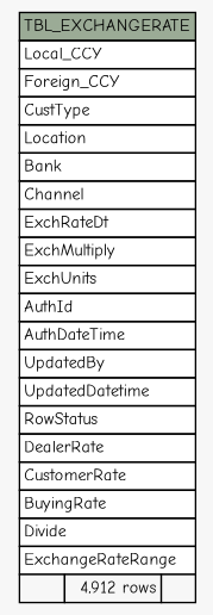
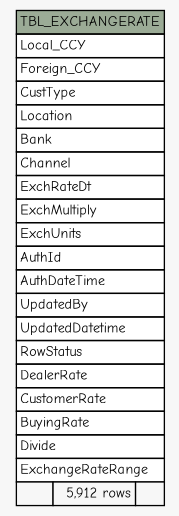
  digraph {
    bgcolor="#f7f7f7"
    fontname="Comic Neue"
    fontsize=11
    nodesep=0.18
    rankdir=RL
    ranksep=0.46
-   n1 [fontname="Comic Neue" fontsize=11 label=<     <TABLE BORDER="0" CELLBORDER="1" CELLSPACING="0" BGCOLOR="#ffffff">       <TR><TD COLSPAN="3" BGCOLOR="#9bab96" ALIGN="CENTER">TBL_EXCHANGERATE</TD></TR>       <TR><TD PORT="Local_CCY" COLSPAN="3" ALIGN="LEFT">Local_CCY</TD></TR>       <TR><TD PORT="Foreign_CCY" COLSPAN="3" ALIGN="LEFT">Foreign_CCY</TD></TR>       <TR><TD PORT="CustType" COLSPAN="3" ALIGN="LEFT">CustType</TD></TR>       <TR><TD PORT="Location" COLSPAN="3" ALIGN="LEFT">Location</TD></TR>       <TR><TD PORT="Bank" COLSPAN="3" ALIGN="LEFT">Bank</TD></TR>       <TR><TD PORT="Channel" COLSPAN="3" ALIGN="LEFT">Channel</TD></TR>       <TR><TD PORT="ExchRateDt" COLSPAN="3" ALIGN="LEFT">ExchRateDt</TD></TR>       <TR><TD PORT="ExchMultiply" COLSPAN="3" ALIGN="LEFT">ExchMultiply</TD></TR>       <TR><TD PORT="ExchUnits" COLSPAN="3" ALIGN="LEFT">ExchUnits</TD></TR>       <TR><TD PORT="AuthId" COLSPAN="3" ALIGN="LEFT">AuthId</TD></TR>       <TR><TD PORT="AuthDateTime" COLSPAN="3" ALIGN="LEFT">AuthDateTime</TD></TR>       <TR><TD PORT="UpdatedBy" COLSPAN="3" ALIGN="LEFT">UpdatedBy</TD></TR>       <TR><TD PORT="UpdatedDatetime" COLSPAN="3" ALIGN="LEFT">UpdatedDatetime</TD></TR>       <TR><TD PORT="RowStatus" COLSPAN="3" ALIGN="LEFT">RowStatus</TD></TR>       <TR><TD PORT="DealerRate" COLSPAN="3" ALIGN="LEFT">DealerRate</TD></TR>       <TR><TD PORT="CustomerRate" COLSPAN="3" ALIGN="LEFT">CustomerRate</TD></TR>       <TR><TD PORT="BuyingRate" COLSPAN="3" ALIGN="LEFT">BuyingRate</TD></TR>       <TR><TD PORT="Divide" COLSPAN="3" ALIGN="LEFT">Divide</TD></TR>       <TR><TD PORT="ExchangeRateRange" COLSPAN="3" ALIGN="LEFT">ExchangeRateRange</TD></TR>       <TR><TD ALIGN="LEFT" BGCOLOR="#f7f7f7">  </TD><TD ALIGN="RIGHT" BGCOLOR="#f7f7f7">4,912 rows</TD><TD ALIGN="RIGHT" BGCOLOR="#f7f7f7">  </TD></TR>     </TABLE>> shape=plaintext]
+   n1 [fontname="Comic Neue" fontsize=11 label=<     <TABLE BORDER="0" CELLBORDER="1" CELLSPACING="0" BGCOLOR="#ffffff">       <TR><TD COLSPAN="3" BGCOLOR="#9bab96" ALIGN="CENTER">TBL_EXCHANGERATE</TD></TR>       <TR><TD PORT="Local_CCY" COLSPAN="3" ALIGN="LEFT">Local_CCY</TD></TR>       <TR><TD PORT="Foreign_CCY" COLSPAN="3" ALIGN="LEFT">Foreign_CCY</TD></TR>       <TR><TD PORT="CustType" COLSPAN="3" ALIGN="LEFT">CustType</TD></TR>       <TR><TD PORT="Location" COLSPAN="3" ALIGN="LEFT">Location</TD></TR>       <TR><TD PORT="Bank" COLSPAN="3" ALIGN="LEFT">Bank</TD></TR>       <TR><TD PORT="Channel" COLSPAN="3" ALIGN="LEFT">Channel</TD></TR>       <TR><TD PORT="ExchRateDt" COLSPAN="3" ALIGN="LEFT">ExchRateDt</TD></TR>       <TR><TD PORT="ExchMultiply" COLSPAN="3" ALIGN="LEFT">ExchMultiply</TD></TR>       <TR><TD PORT="ExchUnits" COLSPAN="3" ALIGN="LEFT">ExchUnits</TD></TR>       <TR><TD PORT="AuthId" COLSPAN="3" ALIGN="LEFT">AuthId</TD></TR>       <TR><TD PORT="AuthDateTime" COLSPAN="3" ALIGN="LEFT">AuthDateTime</TD></TR>       <TR><TD PORT="UpdatedBy" COLSPAN="3" ALIGN="LEFT">UpdatedBy</TD></TR>       <TR><TD PORT="UpdatedDatetime" COLSPAN="3" ALIGN="LEFT">UpdatedDatetime</TD></TR>       <TR><TD PORT="RowStatus" COLSPAN="3" ALIGN="LEFT">RowStatus</TD></TR>       <TR><TD PORT="DealerRate" COLSPAN="3" ALIGN="LEFT">DealerRate</TD></TR>       <TR><TD PORT="CustomerRate" COLSPAN="3" ALIGN="LEFT">CustomerRate</TD></TR>       <TR><TD PORT="BuyingRate" COLSPAN="3" ALIGN="LEFT">BuyingRate</TD></TR>       <TR><TD PORT="Divide" COLSPAN="3" ALIGN="LEFT">Divide</TD></TR>       <TR><TD PORT="ExchangeRateRange" COLSPAN="3" ALIGN="LEFT">ExchangeRateRange</TD></TR>       <TR><TD ALIGN="LEFT" BGCOLOR="#f7f7f7">  </TD><TD ALIGN="RIGHT" BGCOLOR="#f7f7f7">5,912 rows</TD><TD ALIGN="RIGHT" BGCOLOR="#f7f7f7">  </TD></TR>     </TABLE>> shape=plaintext]
  }
